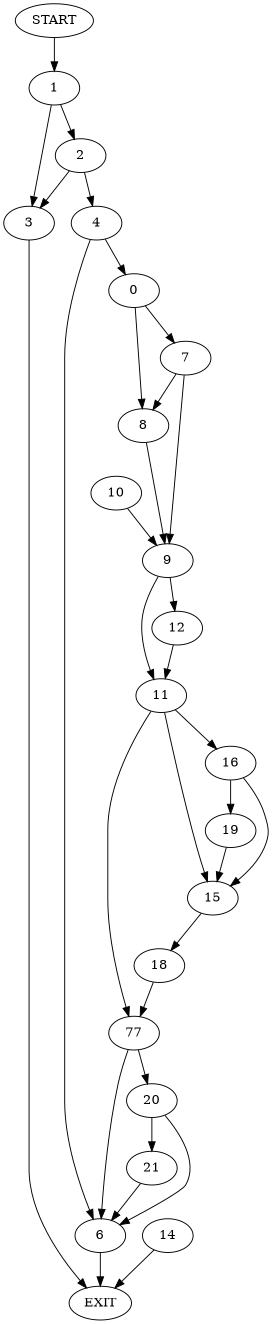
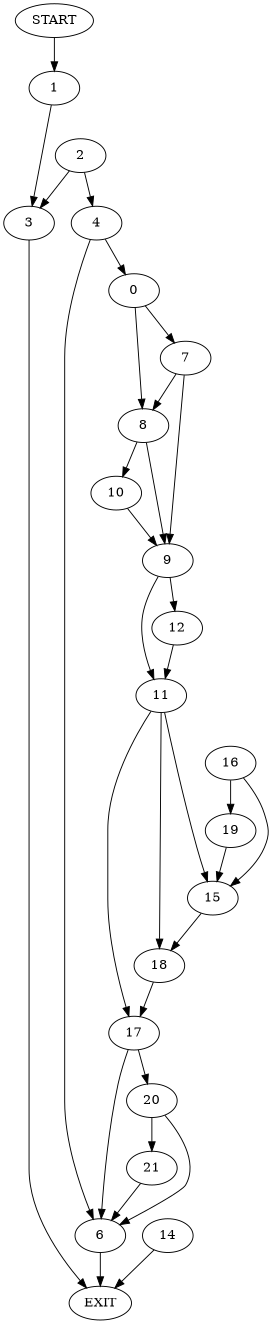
  digraph {
    fontname="DejaVu Serif"
    node [fontname="DejaVu Serif"]
    edge [fontname="DejaVu Serif"]
    n1 [label=START]
    1
    2
    3
    n5 [label=EXIT]
    4
    n7 [label=0]
    6
    7
    8
    9
    10
    11
    12
    15
    16
-   17 [label=77]
+   17
    18
    19
    14
    20
    21
    n1 -> 1
-   1 -> 2
    1 -> 3
    2 -> 3
    2 -> 4
    3 -> n5
    4 -> n7
    4 -> 6
    n7 -> 7
    n7 -> 8
    6 -> n5
    7 -> 8
    7 -> 9
    8 -> 9
+   8 -> 10
    9 -> 11
    9 -> 12
    10 -> 9
    11 -> 15
-   11 -> 16
+   11 -> 18
    11 -> 17
    12 -> 11
    15 -> 18
    16 -> 15
    16 -> 19
    17 -> 6
    17 -> 20
    18 -> 17
    19 -> 15
    14 -> n5
    20 -> 6
    20 -> 21
    21 -> 6
  }
